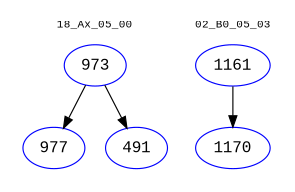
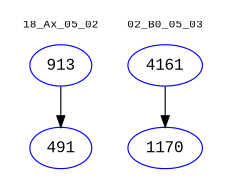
  digraph {
    fontname="Liberation Mono"
    node [color=blue fontname="Liberation Mono"]
    edge [color=black fontname="Liberation Mono"]
-   n1 [label=973]
-   n2 [label=977]
+   n1 [label=913]
    n3 [label=491]
-   n4 [label=1161]
+   n4 [label=4161]
    n5 [label=1170]
    subgraph cluster_1 {
      color=white
      fontsize=10
-     label="18_Ax_05_00"
+     label="18_Ax_05_02"
      n1
-     n2
      n3
    }
    subgraph cluster_2 {
      color=white
      fontsize=10
      label="02_B0_05_03"
      n4
      n5
    }
-   n1 -> n2
    n1 -> n3
    n4 -> n5
  }
